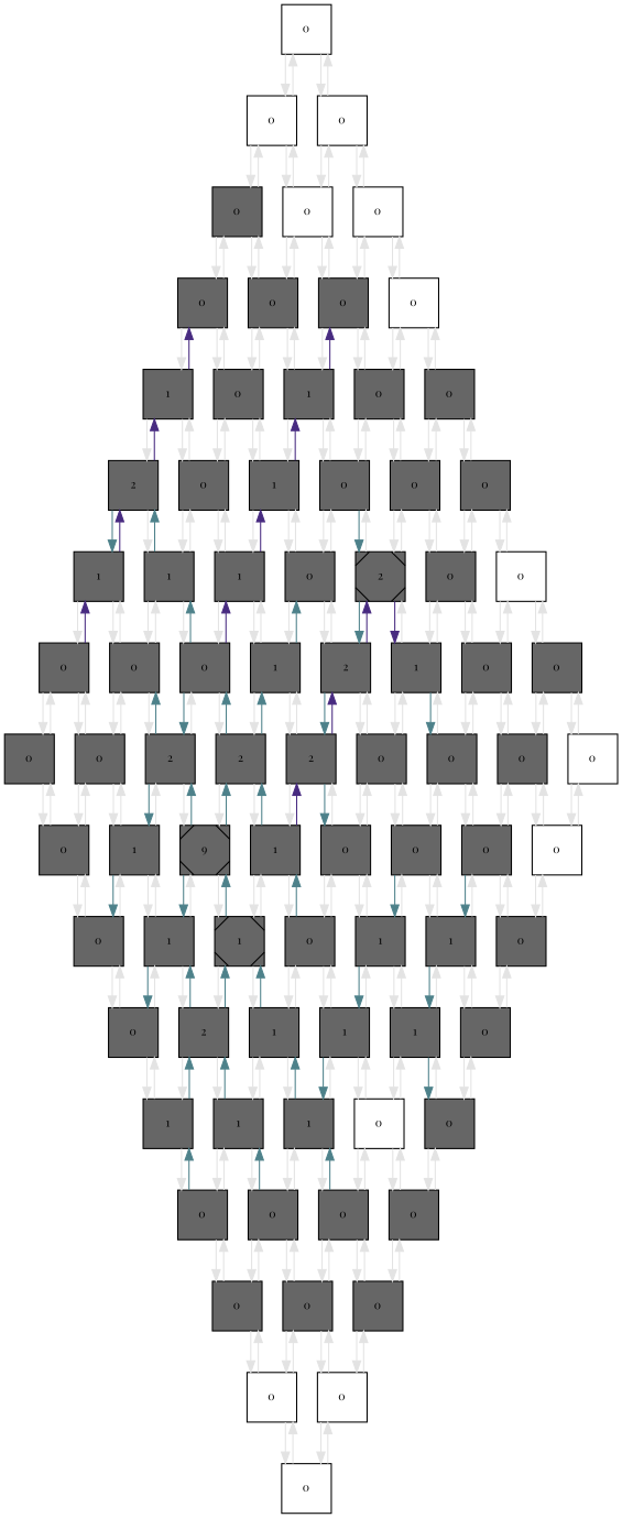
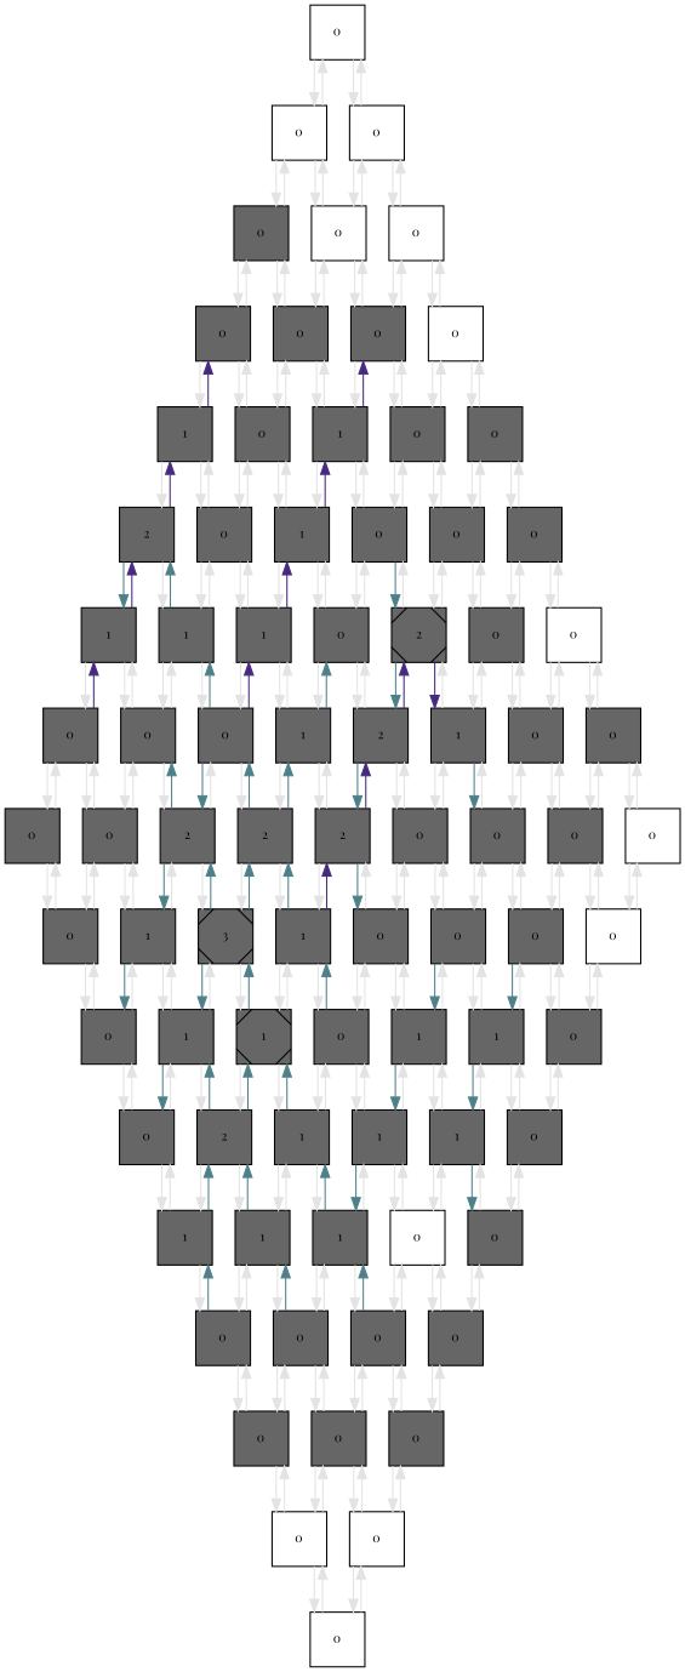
  digraph {
    rank=same
    rankdir=TB
    splines=ortho
    fontname="Playfair Display"
    node [fillcolor="#666666" fixedsize=false fontsize=10 shape=square style=filled fontname="Playfair Display"]
    edge [color=grey89 constraint=false style="penwidth(0.1)" weight=1 fontname="Playfair Display"]
    n1 [fillcolor="#FFFFFF" label=0 width=0.6]
    n2 [fillcolor="#FFFFFF" label=0 width=0.6]
    n3 [fillcolor="#FFFFFF" label=0 width=0.6]
    n4 [label=0 width=0.6]
    n5 [fillcolor="#FFFFFF" label=0 width=0.6]
    n6 [label=0 width=0.6]
    n7 [label=0 width=0.6]
    n8 [label=1 width=0.6]
    n9 [label=0 width=0.6]
    n10 [label=2 width=0.6]
    n11 [label=0 width=0.6]
    n12 [label=1 width=0.6]
    n13 [label=1 width=0.6]
    n14 [label=0 width=0.6]
    n15 [label=0 width=0.6]
    n16 [label=0 width=0.6]
    n17 [label=0 width=0.6]
    n18 [label=0 width=0.6]
    n19 [fillcolor="#FFFFFF" label=0 width=0.6]
    n20 [label=0 width=0.6]
    n21 [label=1 width=0.6]
    n22 [label=1 width=0.6]
    n23 [label=1 width=0.6]
    n24 [label=0 width=0.6]
    n25 [label=2 width=0.6]
    n26 [label=1 width=0.6]
    n27 [label=0 width=0.6]
    n28 [fillcolor="#FFFFFF" label=0 width=0.6]
    n29 [label=0 width=0.6]
    n30 [label=0 width=0.6]
    n31 [label=0 width=0.6]
    n32 [label=1 width=0.6]
    n33 [label=2 width=0.6]
-   n34 [label=9 shape=Msquare width=0.6]
+   n34 [label=3 shape=Msquare width=0.6]
    n35 [label=1 width=0.6]
    n36 [label=0 width=0.6]
    n37 [label=0 width=0.6]
    n38 [label=0 width=0.6]
    n39 [label=2 shape=Msquare width=0.6]
    n40 [label=2 width=0.6]
    n41 [label=2 width=0.6]
    n42 [label=1 width=0.6]
    n43 [label=1 shape=Msquare width=0.6]
    n44 [label=2 width=0.6]
    n45 [label=1 width=0.6]
    n46 [label=0 width=0.6]
    n47 [label=0 width=0.6]
    n48 [label=1 width=0.6]
    n49 [label=0 width=0.6]
    n50 [label=0 width=0.6]
    n51 [label=0 width=0.6]
    n52 [label=1 width=0.6]
    n53 [label=1 width=0.6]
    n54 [label=0 width=0.6]
    n55 [fillcolor="#FFFFFF" label=0 width=0.6]
    n56 [label=0 width=0.6]
    n57 [label=0 width=0.6]
    n58 [label=0 width=0.6]
    n59 [label=1 width=0.6]
    n60 [label=1 width=0.6]
    n61 [label=1 width=0.6]
    n62 [label=0 width=0.6]
    n63 [label=0 width=0.6]
    n64 [label=0 width=0.6]
    n65 [label=0 width=0.6]
    n66 [label=0 width=0.6]
    n67 [label=1 width=0.6]
    n68 [label=1 width=0.6]
    n69 [fillcolor="#FFFFFF" label=0 width=0.6]
    n70 [label=0 width=0.6]
    n71 [label=0 width=0.6]
    n72 [fillcolor="#FFFFFF" label=0 width=0.6]
    n73 [fillcolor="#FFFFFF" label=0 width=0.6]
    n74 [fillcolor="#FFFFFF" label=0 width=0.6]
    n75 [label=0 width=0.6]
    n76 [label=0 width=0.6]
    n77 [label=0 width=0.6]
    n78 [label=0 width=0.6]
    n79 [label=0 width=0.6]
    n80 [fillcolor="#FFFFFF" label=0 width=0.6]
    n81 [fillcolor="#FFFFFF" label=0 width=0.6]
    n1 -> n2
    n1 -> n2 [constraint=true style=invis color="" weight=""]
    n1 -> n3
    n1 -> n3 [constraint=true style=invis color="" weight=""]
    n2 -> n1
    n2 -> n4
    n2 -> n4 [constraint=true style=invis color="" weight=""]
    n2 -> n5
    n2 -> n5 [constraint=true style=invis color="" weight=""]
    n3 -> n1
    n3 -> n5
    n3 -> n5 [constraint=true style=invis color="" weight=""]
    n3 -> n19
    n3 -> n19 [constraint=true style=invis color="" weight=""]
    n4 -> n2
    n4 -> n6
    n4 -> n6 [constraint=true style=invis color="" weight=""]
    n4 -> n7
    n4 -> n7 [constraint=true style=invis color="" weight=""]
    n5 -> n2
    n5 -> n3
    n5 -> n7
    n5 -> n7 [constraint=true style=invis color="" weight=""]
    n5 -> n20
    n5 -> n20 [constraint=true style=invis color="" weight=""]
    n6 -> n4
    n6 -> n8
    n6 -> n8 [constraint=true style=invis color="" weight=""]
    n6 -> n9
    n6 -> n9 [constraint=true style=invis color="" weight=""]
    n7 -> n4
    n7 -> n5
    n7 -> n9
    n7 -> n9 [constraint=true style=invis color="" weight=""]
    n7 -> n21
    n7 -> n21 [constraint=true style=invis color="" weight=""]
    n8 -> n6 [color="#472A80"]
    n8 -> n10
    n8 -> n10 [constraint=true style=invis color="" weight=""]
    n8 -> n11
    n8 -> n11 [constraint=true style=invis color="" weight=""]
    n9 -> n6
    n9 -> n7
    n9 -> n11
    n9 -> n11 [constraint=true style=invis color="" weight=""]
    n9 -> n22
    n9 -> n22 [constraint=true style=invis color="" weight=""]
    n10 -> n8 [color="#472A80"]
    n10 -> n12 [color="#4D818A"]
    n10 -> n12 [constraint=true style=invis color="" weight=""]
    n10 -> n13
    n10 -> n13 [constraint=true style=invis color="" weight=""]
    n11 -> n8
    n11 -> n9
    n11 -> n13
    n11 -> n13 [constraint=true style=invis color="" weight=""]
    n11 -> n23
    n11 -> n23 [constraint=true style=invis color="" weight=""]
    n12 -> n10 [color="#472A80"]
    n12 -> n14
    n12 -> n14 [constraint=true style=invis color="" weight=""]
    n12 -> n15
    n12 -> n15 [constraint=true style=invis color="" weight=""]
    n13 -> n10 [color="#4D818A"]
    n13 -> n11
    n13 -> n15
    n13 -> n15 [constraint=true style=invis color="" weight=""]
    n13 -> n24
    n13 -> n24 [constraint=true style=invis color="" weight=""]
    n14 -> n12 [color="#472A80"]
    n14 -> n16
    n14 -> n16 [constraint=true style=invis color="" weight=""]
    n14 -> n17
    n14 -> n17 [constraint=true style=invis color="" weight=""]
    n15 -> n12
    n15 -> n13
    n15 -> n17
    n15 -> n17 [constraint=true style=invis color="" weight=""]
    n15 -> n25
    n15 -> n25 [constraint=true style=invis color="" weight=""]
    n16 -> n14
    n16 -> n18
    n16 -> n18 [constraint=true style=invis color="" weight=""]
    n17 -> n14
    n17 -> n15
    n17 -> n18
    n17 -> n18 [constraint=true style=invis color="" weight=""]
    n17 -> n26
    n17 -> n26 [constraint=true style=invis color="" weight=""]
    n18 -> n16
    n18 -> n17
    n18 -> n27
    n18 -> n27 [constraint=true style=invis color="" weight=""]
    n19 -> n3
    n19 -> n20
    n19 -> n20 [constraint=true style=invis color="" weight=""]
    n19 -> n28
    n19 -> n28 [constraint=true style=invis color="" weight=""]
    n20 -> n5
    n20 -> n19
    n20 -> n21
    n20 -> n21 [constraint=true style=invis color="" weight=""]
    n20 -> n29
    n20 -> n29 [constraint=true style=invis color="" weight=""]
    n21 -> n7
    n21 -> n20 [color="#472A80"]
    n21 -> n22
    n21 -> n22 [constraint=true style=invis color="" weight=""]
    n21 -> n30
    n21 -> n30 [constraint=true style=invis color="" weight=""]
    n22 -> n9
    n22 -> n21 [color="#472A80"]
    n22 -> n23
    n22 -> n23 [constraint=true style=invis color="" weight=""]
    n22 -> n31
    n22 -> n31 [constraint=true style=invis color="" weight=""]
    n23 -> n11
    n23 -> n22 [color="#472A80"]
    n23 -> n24
    n23 -> n24 [constraint=true style=invis color="" weight=""]
    n23 -> n32
    n23 -> n32 [constraint=true style=invis color="" weight=""]
    n24 -> n13 [color="#4D818A"]
    n24 -> n23 [color="#472A80"]
    n24 -> n25 [color="#4D818A"]
    n24 -> n25 [constraint=true style=invis color="" weight=""]
    n24 -> n33
    n24 -> n33 [constraint=true style=invis color="" weight=""]
    n25 -> n15 [color="#4D818A"]
    n25 -> n24
    n25 -> n26 [color="#4D818A"]
    n25 -> n26 [constraint=true style=invis color="" weight=""]
    n25 -> n34
    n25 -> n34 [constraint=true style=invis color="" weight=""]
    n26 -> n17
    n26 -> n25
    n26 -> n27 [color="#4D818A"]
    n26 -> n27 [constraint=true style=invis color="" weight=""]
    n26 -> n35
    n26 -> n35 [constraint=true style=invis color="" weight=""]
    n27 -> n18
    n27 -> n26
    n27 -> n36
    n27 -> n36 [constraint=true style=invis color="" weight=""]
    n28 -> n19
    n28 -> n29
    n28 -> n29 [constraint=true style=invis color="" weight=""]
    n28 -> n37
    n28 -> n37 [constraint=true style=invis color="" weight=""]
    n29 -> n20
    n29 -> n28
    n29 -> n30
    n29 -> n30 [constraint=true style=invis color="" weight=""]
    n29 -> n38
    n29 -> n38 [constraint=true style=invis color="" weight=""]
    n30 -> n21
    n30 -> n29
    n30 -> n31
    n30 -> n31 [constraint=true style=invis color="" weight=""]
    n30 -> n39 [color="#4D818A"]
    n30 -> n39 [constraint=true style=invis color="" weight=""]
    n31 -> n22
    n31 -> n30
    n31 -> n32
    n31 -> n32 [constraint=true style=invis color="" weight=""]
    n31 -> n40
    n31 -> n40 [constraint=true style=invis color="" weight=""]
    n32 -> n23
    n32 -> n31 [color="#4D818A"]
    n32 -> n33
    n32 -> n33 [constraint=true style=invis color="" weight=""]
    n32 -> n41
    n32 -> n41 [constraint=true style=invis color="" weight=""]
    n33 -> n24 [color="#4D818A"]
    n33 -> n32 [color="#4D818A"]
    n33 -> n34
    n33 -> n34 [constraint=true style=invis color="" weight=""]
    n33 -> n42
    n33 -> n42 [constraint=true style=invis color="" weight=""]
    n34 -> n25 [color="#4D818A"]
    n34 -> n33 [color="#4D818A"]
    n34 -> n35 [color="#4D818A"]
    n34 -> n35 [constraint=true style=invis color="" weight=""]
    n34 -> n43
    n34 -> n43 [constraint=true style=invis color="" weight=""]
    n35 -> n26
    n35 -> n34
    n35 -> n36 [color="#4D818A"]
    n35 -> n36 [constraint=true style=invis color="" weight=""]
    n35 -> n44
    n35 -> n44 [constraint=true style=invis color="" weight=""]
    n36 -> n27
    n36 -> n35
    n36 -> n45
    n36 -> n45 [constraint=true style=invis color="" weight=""]
    n37 -> n28
    n37 -> n38
    n37 -> n38 [constraint=true style=invis color="" weight=""]
    n37 -> n46
    n37 -> n46 [constraint=true style=invis color="" weight=""]
    n38 -> n29
    n38 -> n37
    n38 -> n39
    n38 -> n39 [constraint=true style=invis color="" weight=""]
    n38 -> n47
    n38 -> n47 [constraint=true style=invis color="" weight=""]
    n39 -> n30
    n39 -> n38
    n39 -> n40 [color="#4D818A"]
    n39 -> n40 [constraint=true style=invis color="" weight=""]
    n39 -> n48 [color="#472A80"]
    n39 -> n48 [constraint=true style=invis color="" weight=""]
    n40 -> n31
    n40 -> n39 [color="#472A80"]
    n40 -> n41 [color="#4D818A"]
    n40 -> n41 [constraint=true style=invis color="" weight=""]
    n40 -> n49
    n40 -> n49 [constraint=true style=invis color="" weight=""]
    n41 -> n32
    n41 -> n40 [color="#472A80"]
    n41 -> n42
    n41 -> n42 [constraint=true style=invis color="" weight=""]
    n41 -> n50 [color="#4D818A"]
    n41 -> n50 [constraint=true style=invis color="" weight=""]
    n42 -> n33 [color="#4D818A"]
    n42 -> n41 [color="#472A80"]
    n42 -> n43
    n42 -> n43 [constraint=true style=invis color="" weight=""]
    n42 -> n51
    n42 -> n51 [constraint=true style=invis color="" weight=""]
    n43 -> n34 [color="#4D818A"]
    n43 -> n42
    n43 -> n44
    n43 -> n44 [constraint=true style=invis color="" weight=""]
    n43 -> n52
    n43 -> n52 [constraint=true style=invis color="" weight=""]
    n44 -> n35 [color="#4D818A"]
    n44 -> n43 [color="#4D818A"]
    n44 -> n45
    n44 -> n45 [constraint=true style=invis color="" weight=""]
    n44 -> n53
    n44 -> n53 [constraint=true style=invis color="" weight=""]
    n45 -> n36
    n45 -> n44 [color="#4D818A"]
    n45 -> n54
    n45 -> n54 [constraint=true style=invis color="" weight=""]
    n46 -> n37
    n46 -> n47
    n46 -> n47 [constraint=true style=invis color="" weight=""]
    n46 -> n55
    n46 -> n55 [constraint=true style=invis color="" weight=""]
    n47 -> n38
    n47 -> n46
    n47 -> n48
    n47 -> n48 [constraint=true style=invis color="" weight=""]
    n47 -> n56
    n47 -> n56 [constraint=true style=invis color="" weight=""]
    n48 -> n39
    n48 -> n47
    n48 -> n49
    n48 -> n49 [constraint=true style=invis color="" weight=""]
    n48 -> n57 [color="#4D818A"]
    n48 -> n57 [constraint=true style=invis color="" weight=""]
    n49 -> n40
    n49 -> n48
    n49 -> n50
    n49 -> n50 [constraint=true style=invis color="" weight=""]
    n49 -> n58
    n49 -> n58 [constraint=true style=invis color="" weight=""]
    n50 -> n41
    n50 -> n49
    n50 -> n51
    n50 -> n51 [constraint=true style=invis color="" weight=""]
    n50 -> n59
    n50 -> n59 [constraint=true style=invis color="" weight=""]
    n51 -> n42 [color="#4D818A"]
    n51 -> n50
    n51 -> n52
    n51 -> n52 [constraint=true style=invis color="" weight=""]
    n51 -> n60
    n51 -> n60 [constraint=true style=invis color="" weight=""]
    n52 -> n43 [color="#4D818A"]
    n52 -> n51
    n52 -> n53
    n52 -> n53 [constraint=true style=invis color="" weight=""]
    n52 -> n61
    n52 -> n61 [constraint=true style=invis color="" weight=""]
    n53 -> n44 [color="#4D818A"]
    n53 -> n52
    n53 -> n54
    n53 -> n54 [constraint=true style=invis color="" weight=""]
    n53 -> n62
    n53 -> n62 [constraint=true style=invis color="" weight=""]
    n54 -> n45 [color="#4D818A"]
    n54 -> n53
    n54 -> n63
    n54 -> n63 [constraint=true style=invis color="" weight=""]
    n55 -> n46
    n55 -> n56
    n55 -> n56 [constraint=true style=invis color="" weight=""]
    n55 -> n64
    n55 -> n64 [constraint=true style=invis color="" weight=""]
    n56 -> n47
    n56 -> n55
    n56 -> n57
    n56 -> n57 [constraint=true style=invis color="" weight=""]
    n56 -> n65
    n56 -> n65 [constraint=true style=invis color="" weight=""]
    n57 -> n48
    n57 -> n56
    n57 -> n58
    n57 -> n58 [constraint=true style=invis color="" weight=""]
    n57 -> n66
    n57 -> n66 [constraint=true style=invis color="" weight=""]
    n58 -> n49
    n58 -> n57
    n58 -> n59 [color="#4D818A"]
    n58 -> n59 [constraint=true style=invis color="" weight=""]
    n58 -> n67
    n58 -> n67 [constraint=true style=invis color="" weight=""]
    n59 -> n50
    n59 -> n58
    n59 -> n60 [color="#4D818A"]
    n59 -> n60 [constraint=true style=invis color="" weight=""]
    n59 -> n68
    n59 -> n68 [constraint=true style=invis color="" weight=""]
    n60 -> n51
    n60 -> n59
    n60 -> n61 [color="#4D818A"]
    n60 -> n61 [constraint=true style=invis color="" weight=""]
    n60 -> n69
    n60 -> n69 [constraint=true style=invis color="" weight=""]
    n61 -> n52 [color="#4D818A"]
    n61 -> n60
    n61 -> n62
    n61 -> n62 [constraint=true style=invis color="" weight=""]
    n61 -> n70
    n61 -> n70 [constraint=true style=invis color="" weight=""]
    n62 -> n53 [color="#4D818A"]
    n62 -> n61
    n62 -> n63
    n62 -> n63 [constraint=true style=invis color="" weight=""]
    n62 -> n71
    n62 -> n71 [constraint=true style=invis color="" weight=""]
    n63 -> n54
    n63 -> n62
    n63 -> n72
    n63 -> n72 [constraint=true style=invis color="" weight=""]
    n64 -> n55
    n64 -> n65
    n64 -> n65 [constraint=true style=invis color="" weight=""]
    n64 -> n73
    n64 -> n73 [constraint=true style=invis color="" weight=""]
    n65 -> n56
    n65 -> n64
    n65 -> n66
    n65 -> n66 [constraint=true style=invis color="" weight=""]
    n65 -> n74
    n65 -> n74 [constraint=true style=invis color="" weight=""]
    n66 -> n57
    n66 -> n65
    n66 -> n67 [color="#4D818A"]
    n66 -> n67 [constraint=true style=invis color="" weight=""]
    n66 -> n75
    n66 -> n75 [constraint=true style=invis color="" weight=""]
    n67 -> n58
    n67 -> n66
    n67 -> n68 [color="#4D818A"]
    n67 -> n68 [constraint=true style=invis color="" weight=""]
    n67 -> n76
    n67 -> n76 [constraint=true style=invis color="" weight=""]
    n68 -> n59
    n68 -> n67
    n68 -> n69
    n68 -> n69 [constraint=true style=invis color="" weight=""]
    n68 -> n77 [color="#4D818A"]
    n68 -> n77 [constraint=true style=invis color="" weight=""]
    n69 -> n60
    n69 -> n68
    n69 -> n70
    n69 -> n70 [constraint=true style=invis color="" weight=""]
    n69 -> n78
    n69 -> n78 [constraint=true style=invis color="" weight=""]
    n70 -> n61 [color="#4D818A"]
    n70 -> n69
    n70 -> n71
    n70 -> n71 [constraint=true style=invis color="" weight=""]
    n70 -> n79
    n70 -> n79 [constraint=true style=invis color="" weight=""]
    n71 -> n62
    n71 -> n70
    n71 -> n72
    n71 -> n72 [constraint=true style=invis color="" weight=""]
    n71 -> n80
    n71 -> n80 [constraint=true style=invis color="" weight=""]
    n72 -> n63
    n72 -> n71
    n72 -> n81
    n72 -> n81 [constraint=true style=invis color="" weight=""]
    n73 -> n64
    n73 -> n74
    n73 -> n74 [constraint=true style=invis color="" weight=""]
    n74 -> n65
    n74 -> n73
    n74 -> n75
    n74 -> n75 [constraint=true style=invis color="" weight=""]
    n75 -> n66
    n75 -> n74
    n75 -> n76
    n75 -> n76 [constraint=true style=invis color="" weight=""]
    n76 -> n67
    n76 -> n75
    n76 -> n77
    n76 -> n77 [constraint=true style=invis color="" weight=""]
    n77 -> n68
    n77 -> n76
    n77 -> n78
    n77 -> n78 [constraint=true style=invis color="" weight=""]
    n78 -> n69
    n78 -> n77
    n78 -> n79
    n78 -> n79 [constraint=true style=invis color="" weight=""]
    n79 -> n70
    n79 -> n78
    n79 -> n80
    n79 -> n80 [constraint=true style=invis color="" weight=""]
    n80 -> n71
    n80 -> n79
    n80 -> n81
    n80 -> n81 [constraint=true style=invis color="" weight=""]
    n81 -> n72
    n81 -> n80
  }
